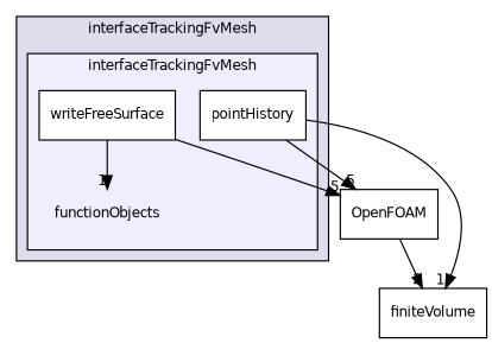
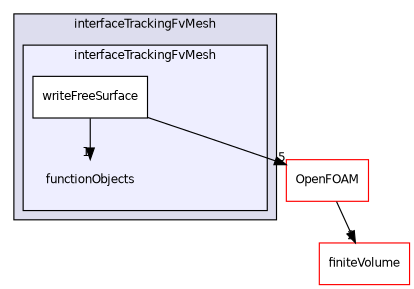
  digraph {
    compound=true
    node [fontname=Helvetica fontsize=10 shape=box color=black]
    edge [headlabel=1 labeldistance=1.5 labelfontname=Helvetica labelfontsize=10]
    n1 [label=functionObjects shape=plaintext color=""]
-   n2 [fillcolor=white label=pointHistory style=filled]
    n3 [fillcolor=white label=writeFreeSurface style=filled]
-   n4 [label=finiteVolume]
-   n5 [label=OpenFOAM]
+   n4 [color=red label=finiteVolume]
+   n5 [color=red label=OpenFOAM]
    subgraph cluster_1 {
      bgcolor="#ddddee"
      fontname=Helvetica
      fontsize=10
      label=interfaceTrackingFvMesh
      pencolor=black
      subgraph cluster_2 {
        bgcolor="#eeeeff"
        fontname=Helvetica
        fontsize=10
        label=interfaceTrackingFvMesh
        pencolor=black
        n1
-       n2
        n3
      }
    }
-   n2 -> n4
-   n2 -> n5 [headlabel=5]
    n3 -> n1
    n3 -> n5 [headlabel=5]
    n5 -> n4 [headlabel=2]
  }
